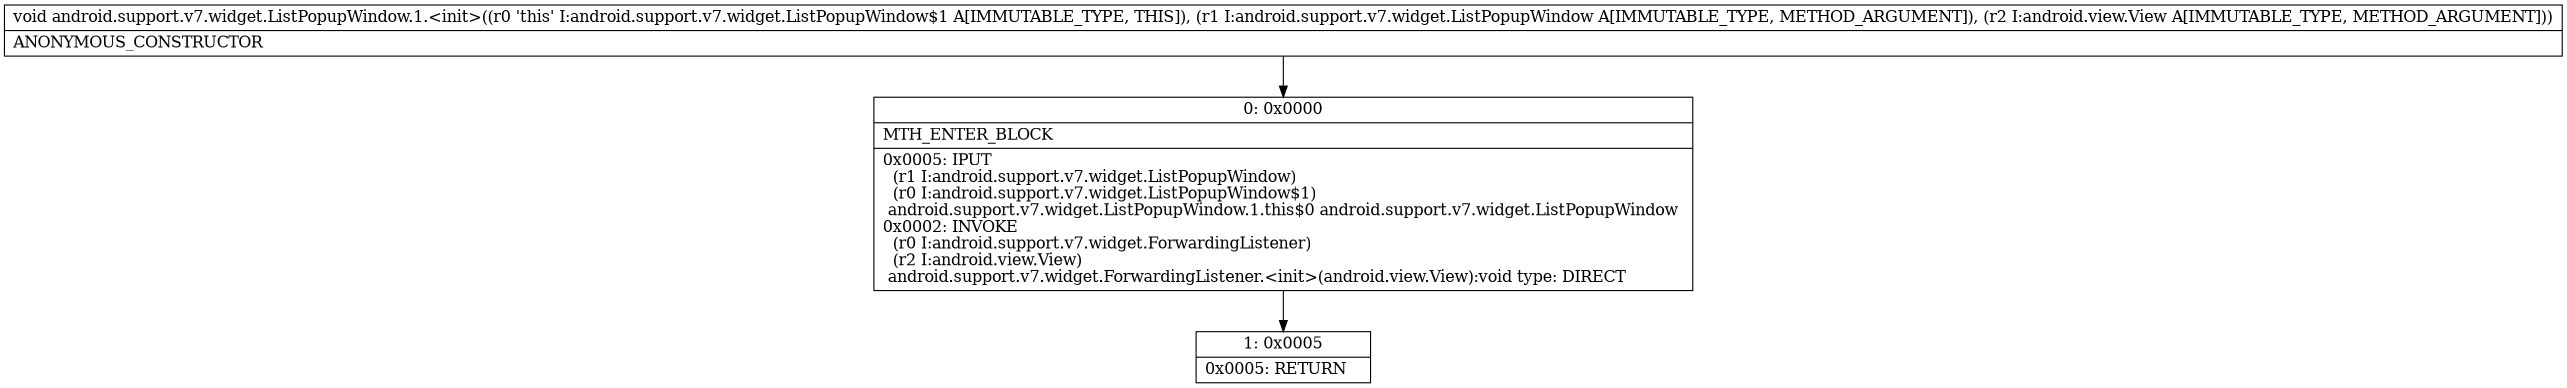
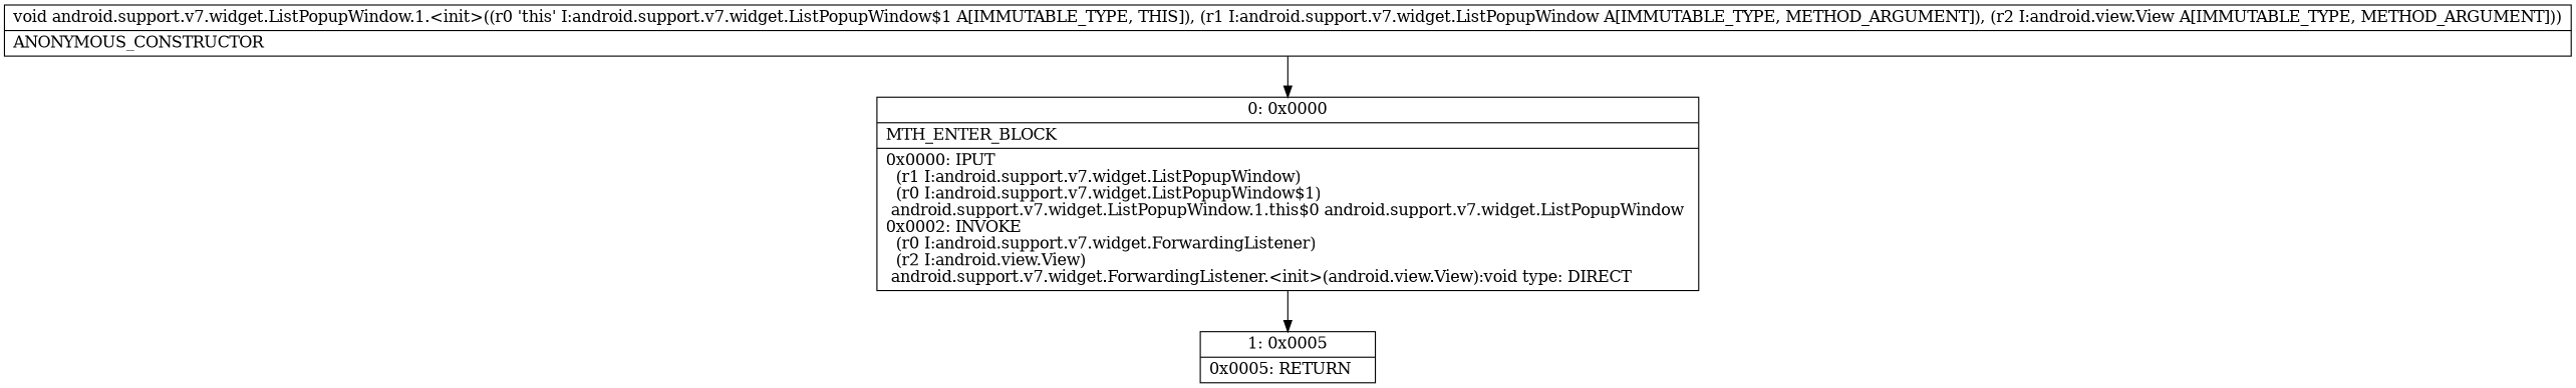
  digraph {
    node [shape=record]
-   n1 [label="{0\:\ 0x0000|MTH_ENTER_BLOCK\l|0x0005: IPUT  \l  (r1 I:android.support.v7.widget.ListPopupWindow)\l  (r0 I:android.support.v7.widget.ListPopupWindow$1)\l android.support.v7.widget.ListPopupWindow.1.this$0 android.support.v7.widget.ListPopupWindow \l0x0002: INVOKE  \l  (r0 I:android.support.v7.widget.ForwardingListener)\l  (r2 I:android.view.View)\l android.support.v7.widget.ForwardingListener.\<init\>(android.view.View):void type: DIRECT \l}"]
+   n1 [label="{0\:\ 0x0000|MTH_ENTER_BLOCK\l|0x0000: IPUT  \l  (r1 I:android.support.v7.widget.ListPopupWindow)\l  (r0 I:android.support.v7.widget.ListPopupWindow$1)\l android.support.v7.widget.ListPopupWindow.1.this$0 android.support.v7.widget.ListPopupWindow \l0x0002: INVOKE  \l  (r0 I:android.support.v7.widget.ForwardingListener)\l  (r2 I:android.view.View)\l android.support.v7.widget.ForwardingListener.\<init\>(android.view.View):void type: DIRECT \l}"]
    n2 [label="{1\:\ 0x0005|0x0005: RETURN   \l}"]
    n3 [label="{void android.support.v7.widget.ListPopupWindow.1.\<init\>((r0 'this' I:android.support.v7.widget.ListPopupWindow$1 A[IMMUTABLE_TYPE, THIS]), (r1 I:android.support.v7.widget.ListPopupWindow A[IMMUTABLE_TYPE, METHOD_ARGUMENT]), (r2 I:android.view.View A[IMMUTABLE_TYPE, METHOD_ARGUMENT]))  | ANONYMOUS_CONSTRUCTOR\l}"]
    n1 -> n2
    n3 -> n1
  }
